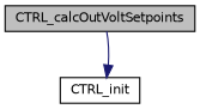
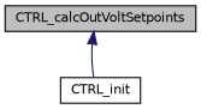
  digraph {
    rankdir=TB
    node [color=black fontname=Helvetica fontsize=10 shape=record style=filled]
    n1 [fillcolor=grey75 fontcolor=black height=0.2 label=CTRL_calcOutVoltSetpoints width=0.4]
    n2 [fillcolor=white height=0.2 label=CTRL_init width=0.4]
-   n2 -> n1 [color=midnightblue dir=back fontname=Helvetica fontsize=10 labelfontname=Helvetica labelfontsize=10 style=solid]
+   n1 -> n2 [color=midnightblue dir=back fontname=Helvetica fontsize=10 labelfontname=Helvetica labelfontsize=10 style=solid]
  }
